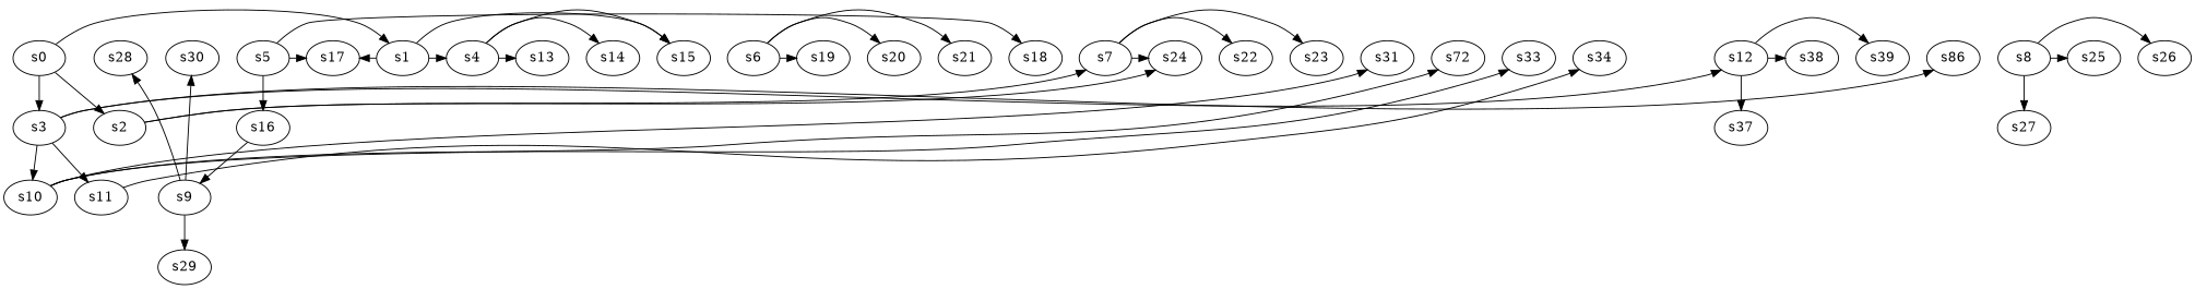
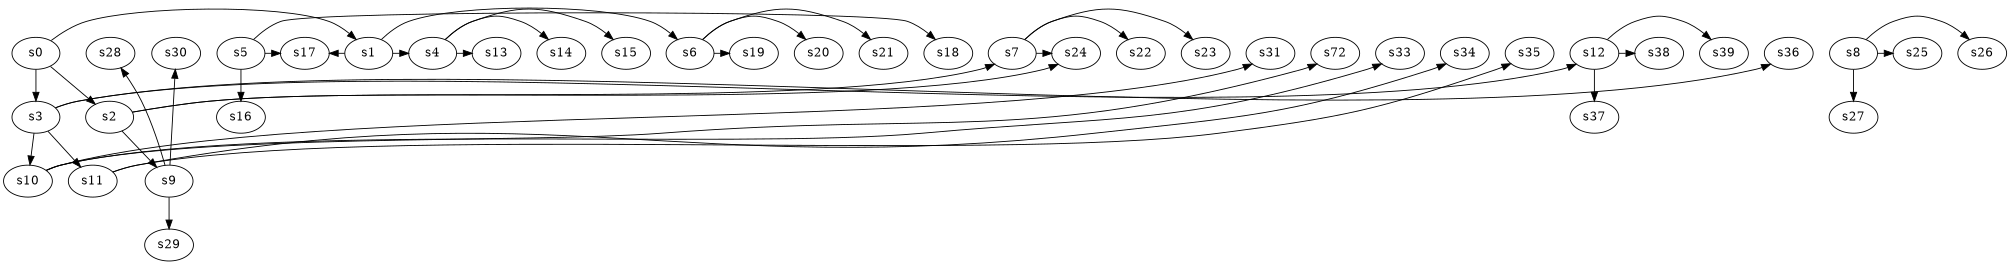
  digraph {
    node [player=1]
    s0 [player=0]
    s1
    s2 [player=0]
    s3
    s4 [player=0]
    s6
    s17
    s7 [player=0]
    s9
    s24
    s10
    s11
    s12
-   s36 [player=0 label=s86]
+   s36 [player=0]
    s13 [player=0]
    s14
    s15
    s5 [player=0]
    s16 [player=0]
    s18 [player=0]
    s19 [player=0]
    s20 [player=0]
    s21 [player=0]
    s22 [player=0]
    s23
    s8 [player=0]
    s25
    s26 [player=0]
    s27 [player=0]
    s28
    s29
    s30
    s31
    n34 [label=s72 player=0]
    s33
    s34 [player=0]
+   s35
    s37
    s38 [player=0]
    s39
    s0 -> s1 [constraint="time % 2 == 1"]
    s0 -> s2 [constraint="time == 0"]
    s0 -> s3
    s1 -> s4 [constraint="time % 6 == 2"]
-   s1 -> s15 [constraint="time % 4 == 0 || time % 3 == 1"]
+   s1 -> s6 [constraint="time % 4 == 0 || time % 3 == 1"]
    s1 -> s17 [constraint="time % 5 == 0"]
    s2 -> s7 [constraint="time == 1 || time == 4 || time == 8 || time == 10"]
-   s16 -> s9
+   s2 -> s9
    s2 -> s24 [constraint="time == 10"]
    s3 -> s10
    s3 -> s11
    s3 -> s12 [constraint="!(time % 4 == 0)"]
    s3 -> s36 [constraint="time % 6 == 4"]
    s4 -> s13 [constraint="!(time % 5 == 0)"]
    s4 -> s14 [constraint="time == 6 || time == 12"]
    s4 -> s15 [constraint="!(time % 4 == 0)"]
    s6 -> s19 [constraint="time == 5 || time == 10"]
    s6 -> s20 [constraint="time == 7 || time == 10 || time == 12 || time == 14"]
    s6 -> s21 [constraint="time % 6 == 4"]
    s7 -> s24 [constraint="!(time % 5 == 0)"]
    s7 -> s22 [constraint="time == 0 || time == 7 || time == 14"]
    s7 -> s23 [constraint="time % 2 == 0"]
    s9 -> s28 [constraint="time % 3 == 0 || time % 3 == 1"]
    s9 -> s29
    s9 -> s30 [constraint="time % 2 == 0 || time % 4 == 1"]
    s10 -> s31 [constraint="time % 4 == 1"]
    s10 -> n34 [constraint="time % 5 == 0"]
    s10 -> s33 [constraint="time % 5 == 2"]
    s11 -> s34 [constraint="time == 5 || time == 8"]
+   s11 -> s35 [constraint="time == 9 || time == 10 || time == 14"]
    s12 -> s37
    s12 -> s38 [constraint="time % 3 == 0 || time % 2 == 1"]
    s12 -> s39 [constraint="time == 0 || time == 7 || time == 11"]
    s5 -> s17 [constraint="time == 1 || time == 11"]
    s5 -> s16
    s5 -> s18 [constraint="time == 4 || time == 6"]
    s8 -> s25 [constraint="time % 2 == 0 || time % 2 == 1"]
    s8 -> s26 [constraint="time == 0 || time == 7 || time == 11"]
    s8 -> s27
  }
